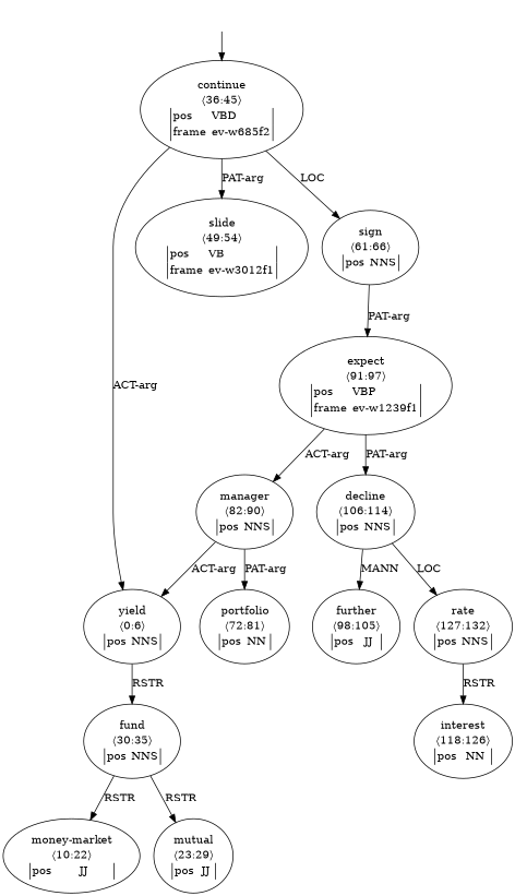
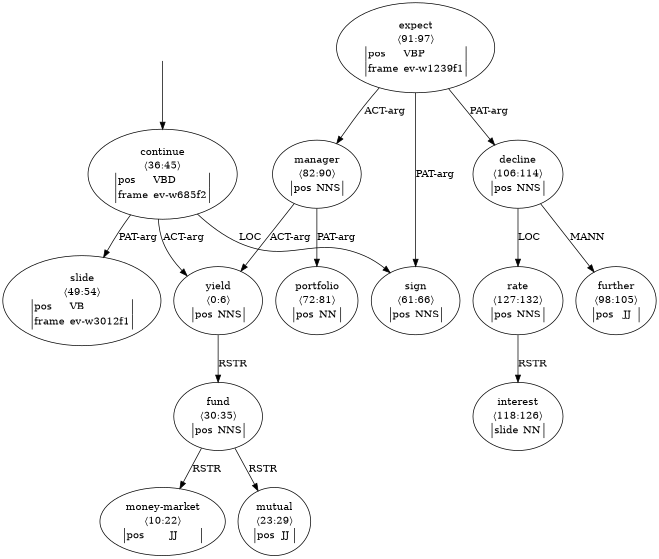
  digraph {
    top [style=invis]
    n2 [label=<<table align="center" border="0" cellspacing="0"><tr><td colspan="2">continue</td></tr><tr><td colspan="2">〈36:45〉</td></tr><tr><td sides="l" border="1" align="left">pos</td><td sides="r" border="1" align="left">VBD</td></tr><tr><td sides="l" border="1" align="left">frame</td><td sides="r" border="1" align="left">ev-w685f2</td></tr></table>>]
    n3 [label=<<table align="center" border="0" cellspacing="0"><tr><td colspan="2">yield</td></tr><tr><td colspan="2">〈0:6〉</td></tr><tr><td sides="l" border="1" align="left">pos</td><td sides="r" border="1" align="left">NNS</td></tr></table>>]
    n4 [label=<<table align="center" border="0" cellspacing="0"><tr><td colspan="2">slide</td></tr><tr><td colspan="2">〈49:54〉</td></tr><tr><td sides="l" border="1" align="left">pos</td><td sides="r" border="1" align="left">VB</td></tr><tr><td sides="l" border="1" align="left">frame</td><td sides="r" border="1" align="left">ev-w3012f1</td></tr></table>>]
    n5 [label=<<table align="center" border="0" cellspacing="0"><tr><td colspan="2">sign</td></tr><tr><td colspan="2">〈61:66〉</td></tr><tr><td sides="l" border="1" align="left">pos</td><td sides="r" border="1" align="left">NNS</td></tr></table>>]
    n6 [label=<<table align="center" border="0" cellspacing="0"><tr><td colspan="2">fund</td></tr><tr><td colspan="2">〈30:35〉</td></tr><tr><td sides="l" border="1" align="left">pos</td><td sides="r" border="1" align="left">NNS</td></tr></table>>]
    n7 [label=<<table align="center" border="0" cellspacing="0"><tr><td colspan="2">expect</td></tr><tr><td colspan="2">〈91:97〉</td></tr><tr><td sides="l" border="1" align="left">pos</td><td sides="r" border="1" align="left">VBP</td></tr><tr><td sides="l" border="1" align="left">frame</td><td sides="r" border="1" align="left">ev-w1239f1</td></tr></table>>]
    n8 [label=<<table align="center" border="0" cellspacing="0"><tr><td colspan="2">money-market</td></tr><tr><td colspan="2">〈10:22〉</td></tr><tr><td sides="l" border="1" align="left">pos</td><td sides="r" border="1" align="left">JJ</td></tr></table>>]
    n9 [label=<<table align="center" border="0" cellspacing="0"><tr><td colspan="2">mutual</td></tr><tr><td colspan="2">〈23:29〉</td></tr><tr><td sides="l" border="1" align="left">pos</td><td sides="r" border="1" align="left">JJ</td></tr></table>>]
    n10 [label=<<table align="center" border="0" cellspacing="0"><tr><td colspan="2">manager</td></tr><tr><td colspan="2">〈82:90〉</td></tr><tr><td sides="l" border="1" align="left">pos</td><td sides="r" border="1" align="left">NNS</td></tr></table>>]
    n11 [label=<<table align="center" border="0" cellspacing="0"><tr><td colspan="2">decline</td></tr><tr><td colspan="2">〈106:114〉</td></tr><tr><td sides="l" border="1" align="left">pos</td><td sides="r" border="1" align="left">NNS</td></tr></table>>]
    n12 [label=<<table align="center" border="0" cellspacing="0"><tr><td colspan="2">portfolio</td></tr><tr><td colspan="2">〈72:81〉</td></tr><tr><td sides="l" border="1" align="left">pos</td><td sides="r" border="1" align="left">NN</td></tr></table>>]
    n13 [label=<<table align="center" border="0" cellspacing="0"><tr><td colspan="2">further</td></tr><tr><td colspan="2">〈98:105〉</td></tr><tr><td sides="l" border="1" align="left">pos</td><td sides="r" border="1" align="left">JJ</td></tr></table>>]
    n14 [label=<<table align="center" border="0" cellspacing="0"><tr><td colspan="2">rate</td></tr><tr><td colspan="2">〈127:132〉</td></tr><tr><td sides="l" border="1" align="left">pos</td><td sides="r" border="1" align="left">NNS</td></tr></table>>]
-   n15 [label=<<table align="center" border="0" cellspacing="0"><tr><td colspan="2">interest</td></tr><tr><td colspan="2">〈118:126〉</td></tr><tr><td sides="l" border="1" align="left">pos</td><td sides="r" border="1" align="left">NN</td></tr></table>>]
+   n15 [label=<<table align="center" border="0" cellspacing="0"><tr><td colspan="2">interest</td></tr><tr><td colspan="2">〈118:126〉</td></tr><tr><td sides="l" border="1" align="left">slide</td><td sides="r" border="1" align="left">NN</td></tr></table>>]
    top -> n2
    n2 -> n3 [label="ACT-arg"]
    n2 -> n4 [label="PAT-arg"]
    n2 -> n5 [label=LOC]
    n3 -> n6 [label=RSTR]
-   n5 -> n7 [label="PAT-arg"]
+   n7 -> n5 [label="PAT-arg"]
    n6 -> n8 [label=RSTR]
    n6 -> n9 [label=RSTR]
    n7 -> n10 [label="ACT-arg"]
    n7 -> n11 [label="PAT-arg"]
    n10 -> n3 [label="ACT-arg"]
    n10 -> n12 [label="PAT-arg"]
    n11 -> n13 [label=MANN]
    n11 -> n14 [label=LOC]
    n14 -> n15 [label=RSTR]
  }
